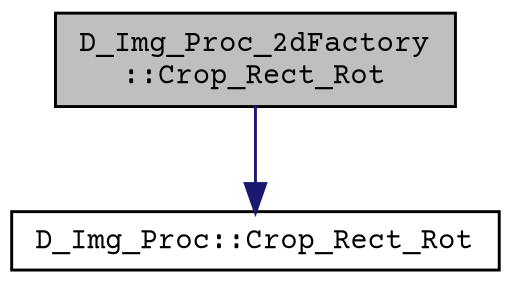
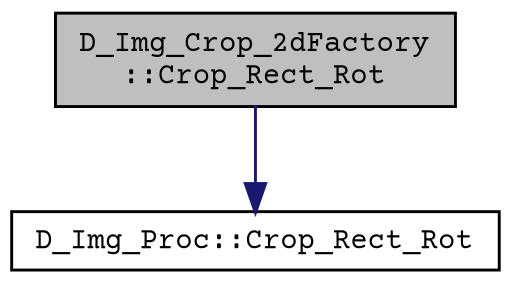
  digraph {
    rankdir=TB
    fontname="Courier Prime"
    node [color=black fontname="Courier Prime" fontsize=10 shape=record style=filled]
-   n1 [fillcolor=grey75 fontcolor=black height=0.2 label="D_Img_Proc_2dFactory\l::Crop_Rect_Rot" width=0.4]
+   n1 [fillcolor=grey75 fontcolor=black height=0.2 label="D_Img_Crop_2dFactory\l::Crop_Rect_Rot" width=0.4]
    n2 [fillcolor=white height=0.2 label="D_Img_Proc::Crop_Rect_Rot" width=0.4]
    n1 -> n2 [color=midnightblue fontname="Courier Prime" fontsize=10 labelfontname=Helvetica labelfontsize=10 style=solid]
  }
